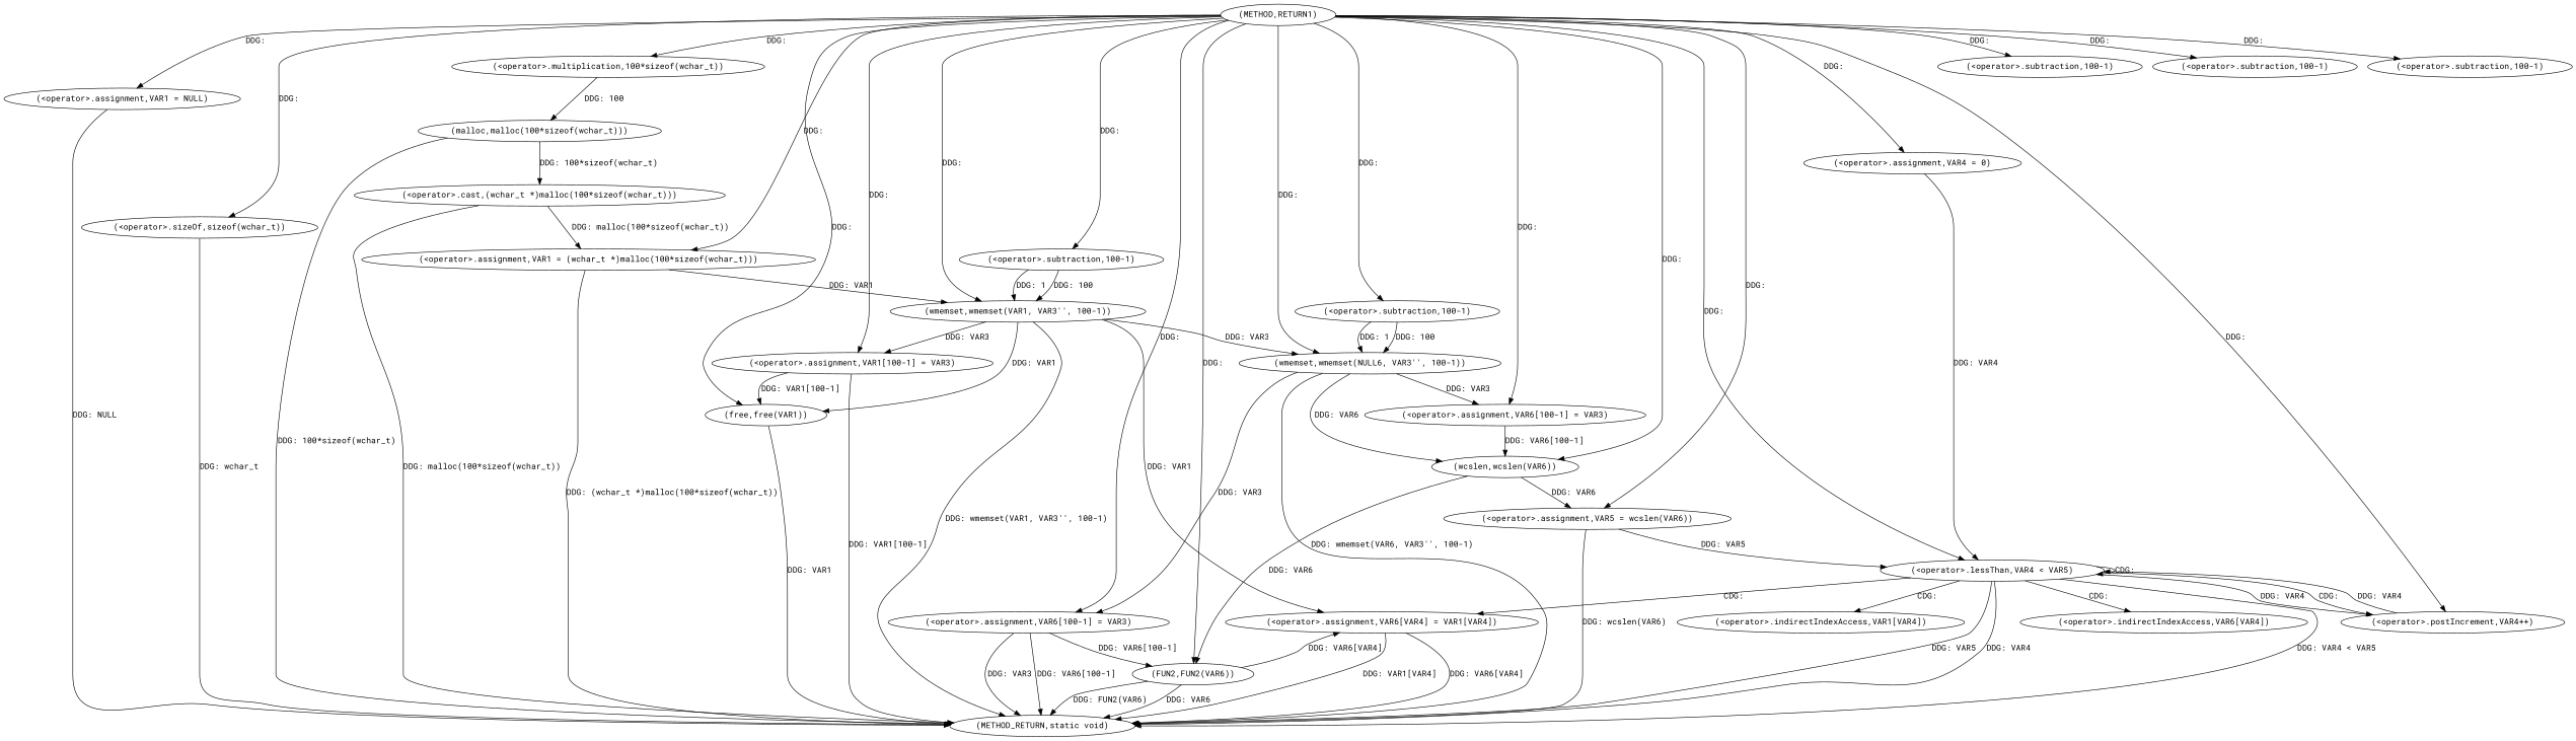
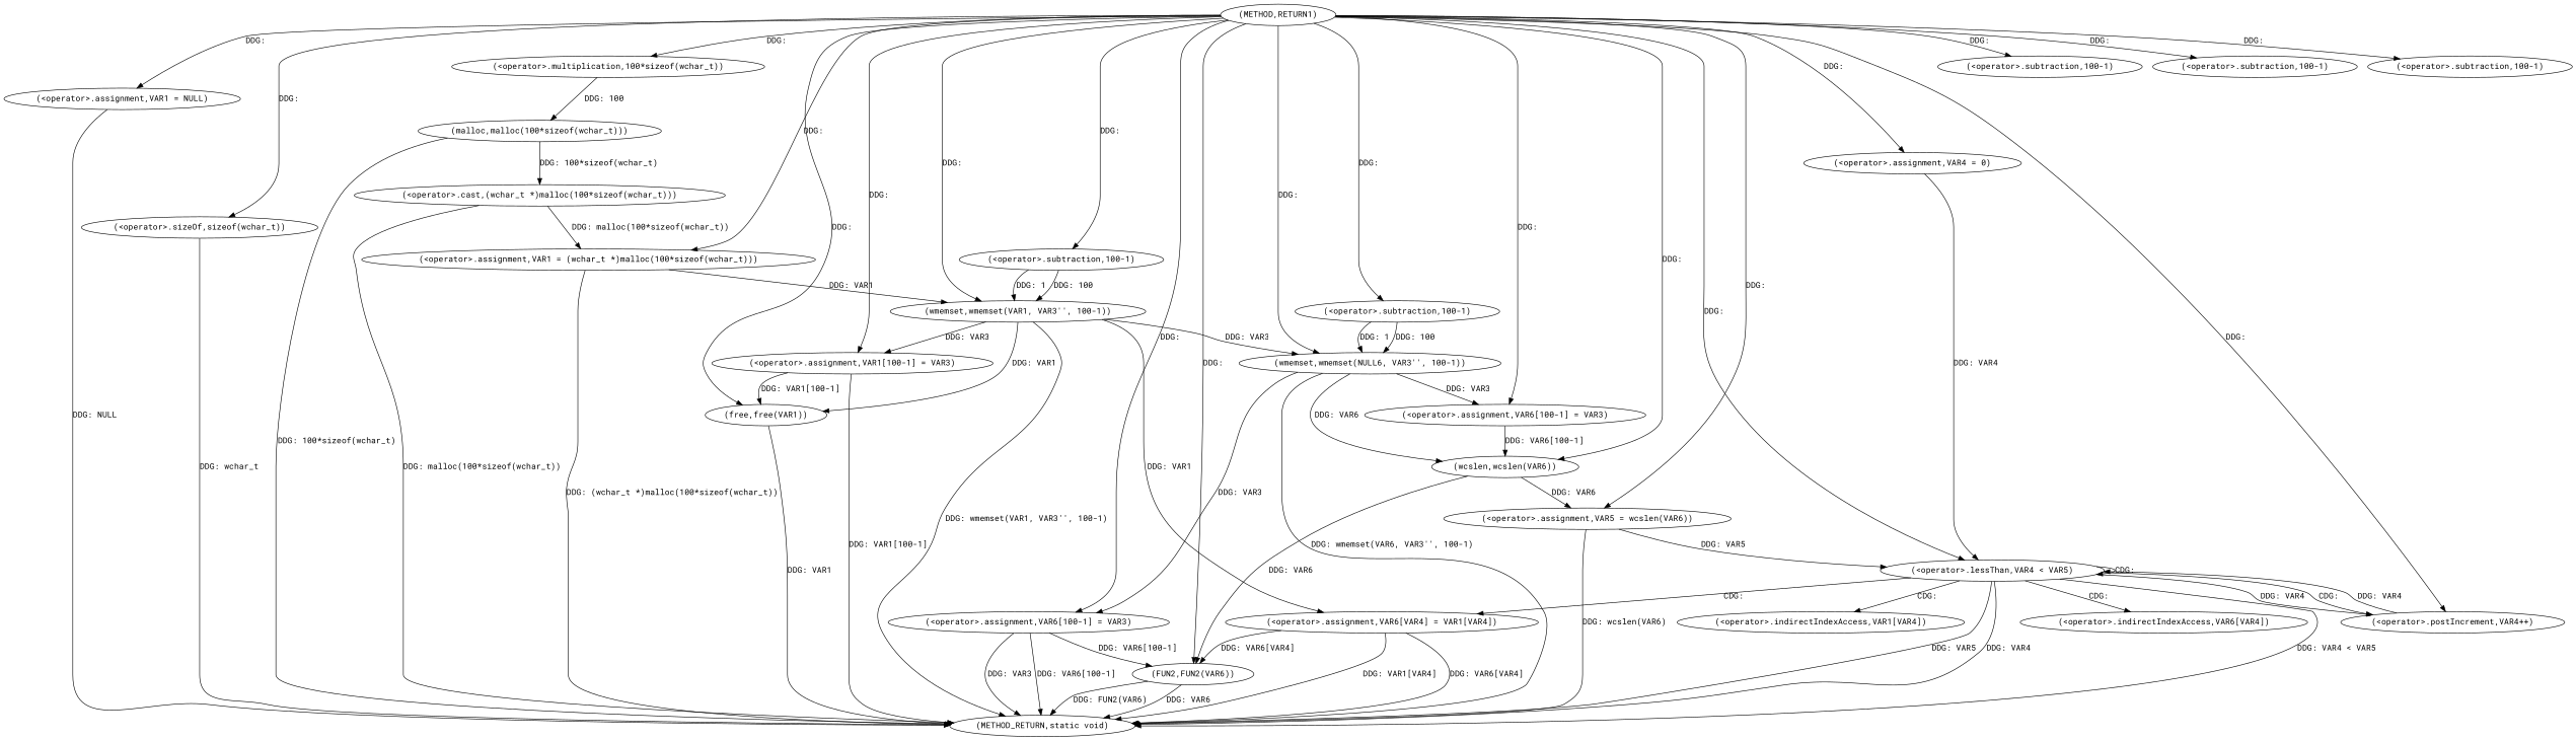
  digraph {
    fontname="Roboto Mono"
    node [fontname="Roboto Mono"]
    edge [fontname="Roboto Mono"]
    n1 [label="(METHOD,RETURN1)"]
    n2 [label="(<operator>.assignment,VAR1 = NULL)"]
    n3 [label="(<operator>.assignment,VAR1 = (wchar_t *)malloc(100*sizeof(wchar_t)))"]
    n4 [label="(<operator>.multiplication,100*sizeof(wchar_t))"]
    n5 [label="(<operator>.sizeOf,sizeof(wchar_t))"]
    n6 [label="(wmemset,wmemset(VAR1, VAR3'', 100-1))"]
    n7 [label="(<operator>.subtraction,100-1)"]
    n8 [label="(<operator>.assignment,VAR1[100-1] = VAR3)"]
    n9 [label="(<operator>.subtraction,100-1)"]
    n10 [label="(wmemset,wmemset(NULL6, VAR3'', 100-1))"]
    n11 [label="(<operator>.subtraction,100-1)"]
    n12 [label="(<operator>.assignment,VAR6[100-1] = VAR3)"]
    n13 [label="(<operator>.subtraction,100-1)"]
    n14 [label="(<operator>.assignment,VAR5 = wcslen(VAR6))"]
    n15 [label="(wcslen,wcslen(VAR6))"]
    n16 [label="(<operator>.assignment,VAR4 = 0)"]
    n17 [label="(<operator>.lessThan,VAR4 < VAR5)"]
    n18 [label="(<operator>.postIncrement,VAR4++)"]
    n19 [label="(<operator>.assignment,VAR6[100-1] = VAR3)"]
    n20 [label="(<operator>.subtraction,100-1)"]
    n21 [label="(FUN2,FUN2(VAR6))"]
    n22 [label="(free,free(VAR1))"]
    n23 [label="(METHOD_RETURN,static void)"]
    n24 [label="(malloc,malloc(100*sizeof(wchar_t)))"]
    n25 [label="(<operator>.assignment,VAR6[VAR4] = VAR1[VAR4])"]
    n26 [label="(<operator>.indirectIndexAccess,VAR6[VAR4])"]
    n27 [label="(<operator>.indirectIndexAccess,VAR1[VAR4])"]
    n28 [label="(<operator>.cast,(wchar_t *)malloc(100*sizeof(wchar_t)))"]
    n1 -> n2 [label="DDG: "]
    n1 -> n3 [label="DDG: "]
    n1 -> n4 [label="DDG: "]
    n1 -> n5 [label="DDG: "]
    n1 -> n6 [label="DDG: "]
    n1 -> n7 [label="DDG: "]
    n1 -> n8 [label="DDG: "]
    n1 -> n9 [label="DDG: "]
    n1 -> n10 [label="DDG: "]
    n1 -> n11 [label="DDG: "]
    n1 -> n12 [label="DDG: "]
    n1 -> n13 [label="DDG: "]
    n1 -> n14 [label="DDG: "]
    n1 -> n15 [label="DDG: "]
    n1 -> n16 [label="DDG: "]
    n1 -> n17 [label="DDG: "]
    n1 -> n18 [label="DDG: "]
    n1 -> n19 [label="DDG: "]
    n1 -> n20 [label="DDG: "]
    n1 -> n21 [label="DDG: "]
    n1 -> n22 [label="DDG: "]
    n2 -> n23 [label="DDG: NULL"]
    n3 -> n6 [label="DDG: VAR1"]
    n3 -> n23 [label="DDG: (wchar_t *)malloc(100*sizeof(wchar_t))"]
    n4 -> n24 [label="DDG: 100"]
    n5 -> n23 [label="DDG: wchar_t"]
    n6 -> n8 [label="DDG: VAR3"]
    n6 -> n10 [label="DDG: VAR3"]
    n6 -> n22 [label="DDG: VAR1"]
    n6 -> n23 [label="DDG: wmemset(VAR1, VAR3'', 100-1)"]
    n6 -> n25 [label="DDG: VAR1"]
    n7 -> n6 [label="DDG: 100"]
    n7 -> n6 [label="DDG: 1"]
    n8 -> n22 [label="DDG: VAR1[100-1]"]
    n8 -> n23 [label="DDG: VAR1[100-1]"]
    n10 -> n12 [label="DDG: VAR3"]
    n10 -> n15 [label="DDG: VAR6"]
    n10 -> n19 [label="DDG: VAR3"]
    n10 -> n23 [label="DDG: wmemset(VAR6, VAR3'', 100-1)"]
    n11 -> n10 [label="DDG: 100"]
    n11 -> n10 [label="DDG: 1"]
    n12 -> n15 [label="DDG: VAR6[100-1]"]
    n14 -> n17 [label="DDG: VAR5"]
    n14 -> n23 [label="DDG: wcslen(VAR6)"]
    n15 -> n14 [label="DDG: VAR6"]
    n15 -> n21 [label="DDG: VAR6"]
    n16 -> n17 [label="DDG: VAR4"]
    n17 -> n17 [label="CDG: "]
    n17 -> n18 [label="DDG: VAR4"]
    n17 -> n18 [label="CDG: "]
    n17 -> n23 [label="DDG: VAR5"]
    n17 -> n23 [label="DDG: VAR4"]
    n17 -> n23 [label="DDG: VAR4 < VAR5"]
    n17 -> n25 [label="CDG: "]
    n17 -> n26 [label="CDG: "]
    n17 -> n27 [label="CDG: "]
    n18 -> n17 [label="DDG: VAR4"]
    n19 -> n21 [label="DDG: VAR6[100-1]"]
    n19 -> n23 [label="DDG: VAR6[100-1]"]
    n19 -> n23 [label="DDG: VAR3"]
    n21 -> n23 [label="DDG: VAR6"]
    n21 -> n23 [label="DDG: FUN2(VAR6)"]
    n22 -> n23 [label="DDG: VAR1"]
    n24 -> n23 [label="DDG: 100*sizeof(wchar_t)"]
    n24 -> n28 [label="DDG: 100*sizeof(wchar_t)"]
-   n21 -> n25 [label="DDG: VAR6[VAR4]"]
+   n25 -> n21 [label="DDG: VAR6[VAR4]"]
    n25 -> n23 [label="DDG: VAR6[VAR4]"]
    n25 -> n23 [label="DDG: VAR1[VAR4]"]
    n28 -> n3 [label="DDG: malloc(100*sizeof(wchar_t))"]
    n28 -> n23 [label="DDG: malloc(100*sizeof(wchar_t))"]
  }
